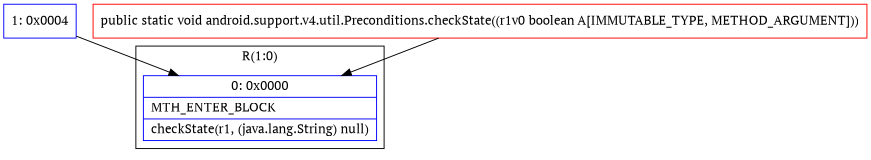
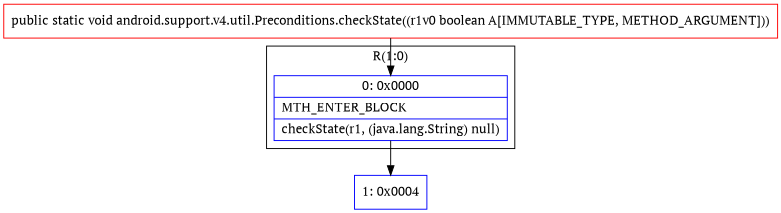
  digraph {
    fontname="PT Serif"
    node [color=blue shape=record fontname="PT Serif"]
    edge [fontname="PT Serif"]
    n1 [label="{0\:\ 0x0000|MTH_ENTER_BLOCK\l|checkState(r1, (java.lang.String) null)\l}"]
    n2 [label="{1\:\ 0x0004}"]
    n3 [label="{public static void android.support.v4.util.Preconditions.checkState((r1v0 boolean A[IMMUTABLE_TYPE, METHOD_ARGUMENT])) }" color=red]
    subgraph cluster_1 {
      label="R(1:0)"
      n1
    }
-   n2 -> n1
+   n1 -> n2
    n3 -> n1
  }
